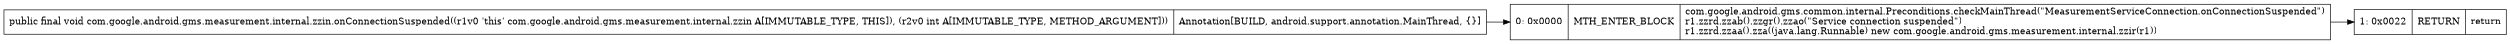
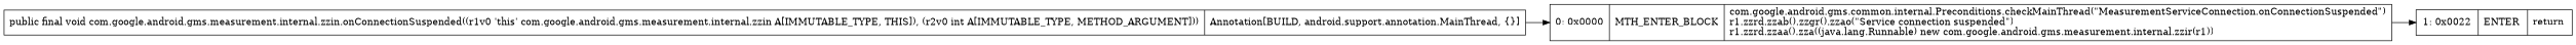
  digraph {
    rankdir=LR
    node [shape=record]
    n1 [label="{0\:\ 0x0000|MTH_ENTER_BLOCK\l|com.google.android.gms.common.internal.Preconditions.checkMainThread(\"MeasurementServiceConnection.onConnectionSuspended\")\lr1.zzrd.zzab().zzgr().zzao(\"Service connection suspended\")\lr1.zzrd.zzaa().zza((java.lang.Runnable) new com.google.android.gms.measurement.internal.zzir(r1))\l}"]
-   n2 [label="{1\:\ 0x0022|RETURN\l|return\l}"]
+   n2 [label="{1\:\ 0x0022|ENTER\l|return\l}"]
    n3 [label="{public final void com.google.android.gms.measurement.internal.zzin.onConnectionSuspended((r1v0 'this' com.google.android.gms.measurement.internal.zzin A[IMMUTABLE_TYPE, THIS]), (r2v0 int A[IMMUTABLE_TYPE, METHOD_ARGUMENT]))  | Annotation[BUILD, android.support.annotation.MainThread, \{\}]\l}"]
    n1 -> n2
    n3 -> n1
  }
